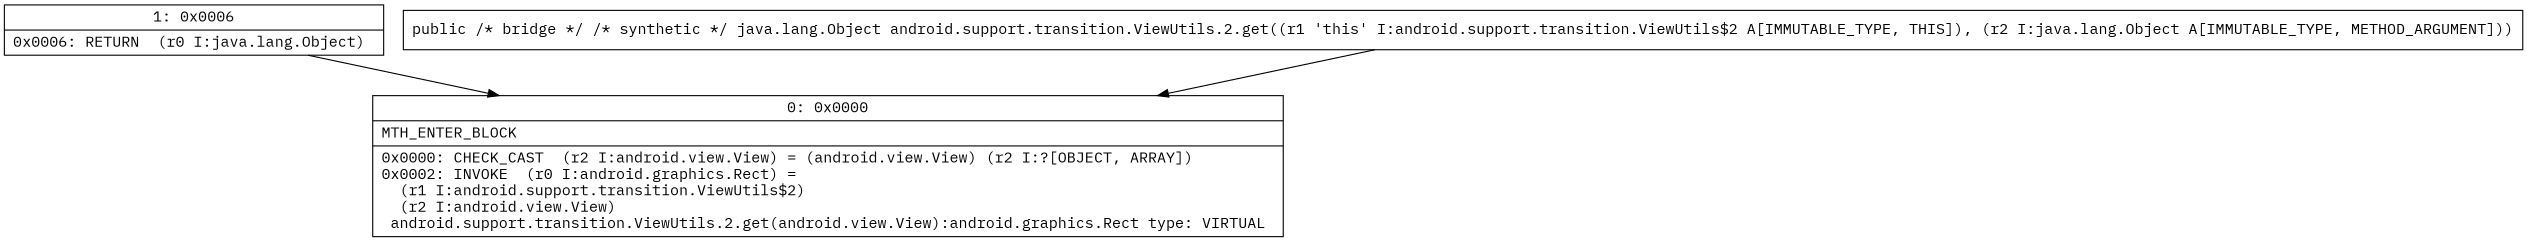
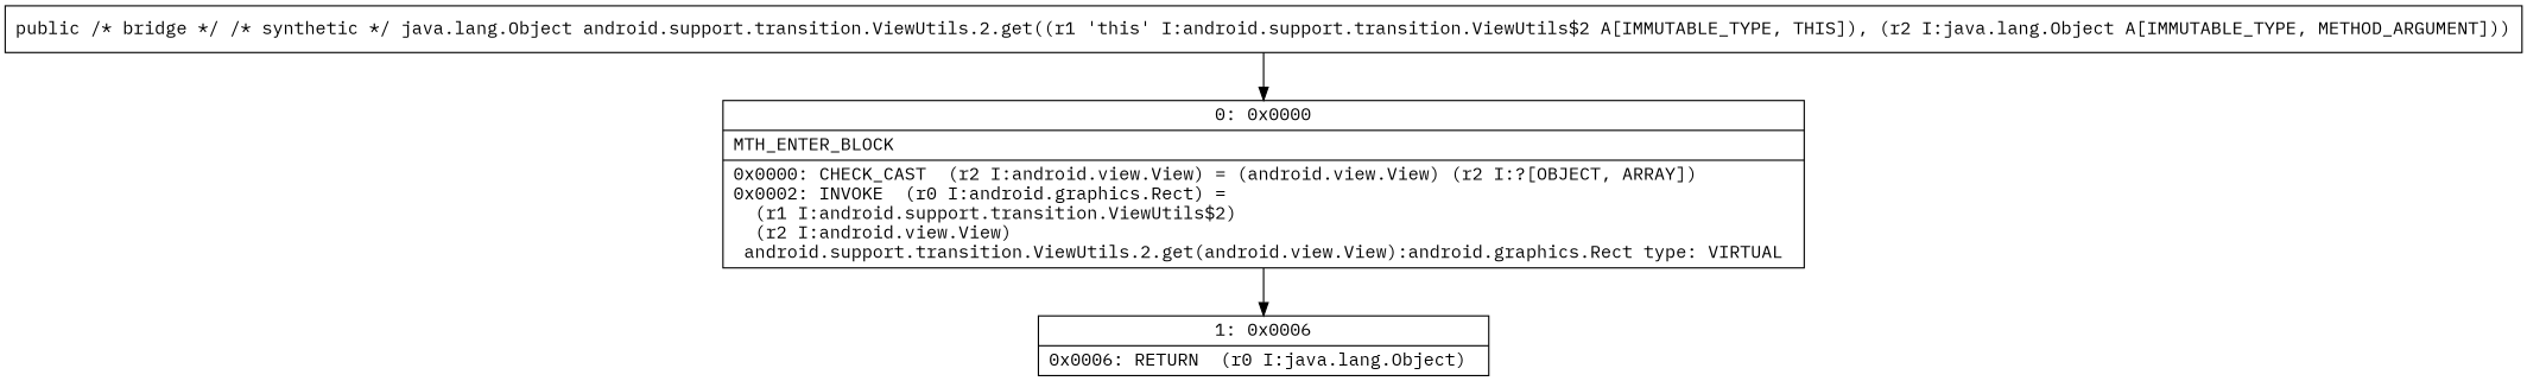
  digraph {
    fontname="IBM Plex Mono"
    node [shape=record fontname="IBM Plex Mono"]
    edge [fontname="IBM Plex Mono"]
    n1 [label="{0\:\ 0x0000|MTH_ENTER_BLOCK\l|0x0000: CHECK_CAST  (r2 I:android.view.View) = (android.view.View) (r2 I:?[OBJECT, ARRAY]) \l0x0002: INVOKE  (r0 I:android.graphics.Rect) = \l  (r1 I:android.support.transition.ViewUtils$2)\l  (r2 I:android.view.View)\l android.support.transition.ViewUtils.2.get(android.view.View):android.graphics.Rect type: VIRTUAL \l}"]
    n2 [label="{1\:\ 0x0006|0x0006: RETURN  (r0 I:java.lang.Object) \l}"]
    n3 [label="{public \/* bridge *\/ \/* synthetic *\/ java.lang.Object android.support.transition.ViewUtils.2.get((r1 'this' I:android.support.transition.ViewUtils$2 A[IMMUTABLE_TYPE, THIS]), (r2 I:java.lang.Object A[IMMUTABLE_TYPE, METHOD_ARGUMENT])) }"]
-   n2 -> n1
+   n1 -> n2
    n3 -> n1
  }
